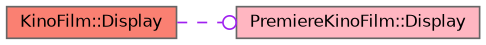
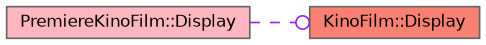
  digraph {
    rankdir=LR
    node [fontname=Helvetica fontsize=10 shape=box style=filled]
    n1 [color=gray40 fillcolor=lightpink fontcolor=black height=0.2 label="PremiereKinoFilm::Display" width=0.4]
    n2 [color=grey40 fillcolor=salmon height=0.2 label="KinoFilm::Display" width=0.4]
-   n2 -> n1 [color=purple fontname=Helvetica fontsize=10 labelfontname=Helvetica labelfontsize=10 style=dashed arrowhead=odot]
+   n1 -> n2 [color=purple fontname=Helvetica fontsize=10 labelfontname=Helvetica labelfontsize=10 style=dashed arrowhead=odot]
  }
